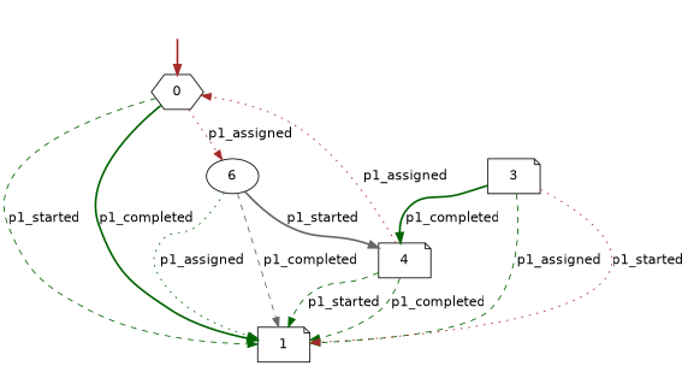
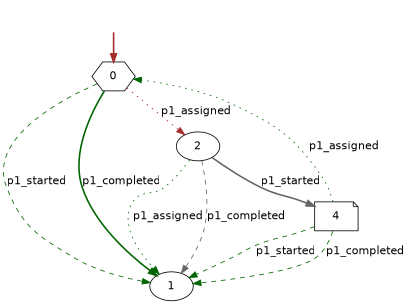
  digraph {
    fontname="DejaVu Sans"
    node [fontname="DejaVu Sans" shape=ellipse]
    edge [color=darkgreen fontname="DejaVu Sans" style=dashed]
    fake0 [style=invisible shape=""]
    0 [root=true shape=hexagon]
-   2 [label=6]
-   1 [shape=note]
+   2
+   1
    4 [shape=note]
-   3 [shape=note]
    fake0 -> 0 [color=brown style=bold]
    0 -> 2 [color=brown label=p1_assigned style=dotted]
    0 -> 1 [label=p1_started]
    0 -> 1 [label=p1_completed style=bold]
    2 -> 1 [label=p1_assigned style=dotted]
    2 -> 1 [color=gray40 label=p1_completed]
    2 -> 4 [color=gray40 label=p1_started style=bold]
-   4 -> 0 [color=brown label=p1_assigned style=dotted]
+   4 -> 0 [label=p1_assigned style=dotted]
    4 -> 1 [label=p1_started]
    4 -> 1 [label=p1_completed]
-   3 -> 1 [label=p1_assigned]
-   3 -> 1 [color=brown label=p1_started style=dotted]
-   3 -> 4 [label=p1_completed style=bold]
  }
